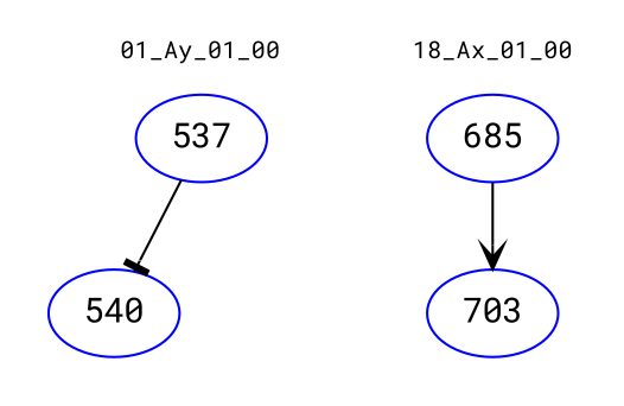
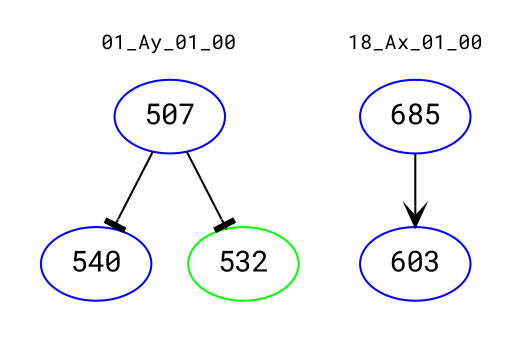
  digraph {
    fontname="Roboto Mono"
    node [color=blue fontname="Roboto Mono"]
    edge [arrowhead=tee color=black fontname="Roboto Mono"]
-   n1 [label=537]
+   n1 [label=507]
    n2 [label=540]
+   n3 [color=green label=532]
    n4 [label=685]
-   n5 [label=703]
+   n5 [label=603]
    subgraph cluster_1 {
      color=white
      fontsize=10
      label="01_Ay_01_00"
      n1
      n2
+     n3
    }
    subgraph cluster_2 {
      color=white
      fontsize=10
      label="18_Ax_01_00"
      n4
      n5
    }
    n1 -> n2
+   n1 -> n3
    n4 -> n5 [arrowhead=vee]
  }
